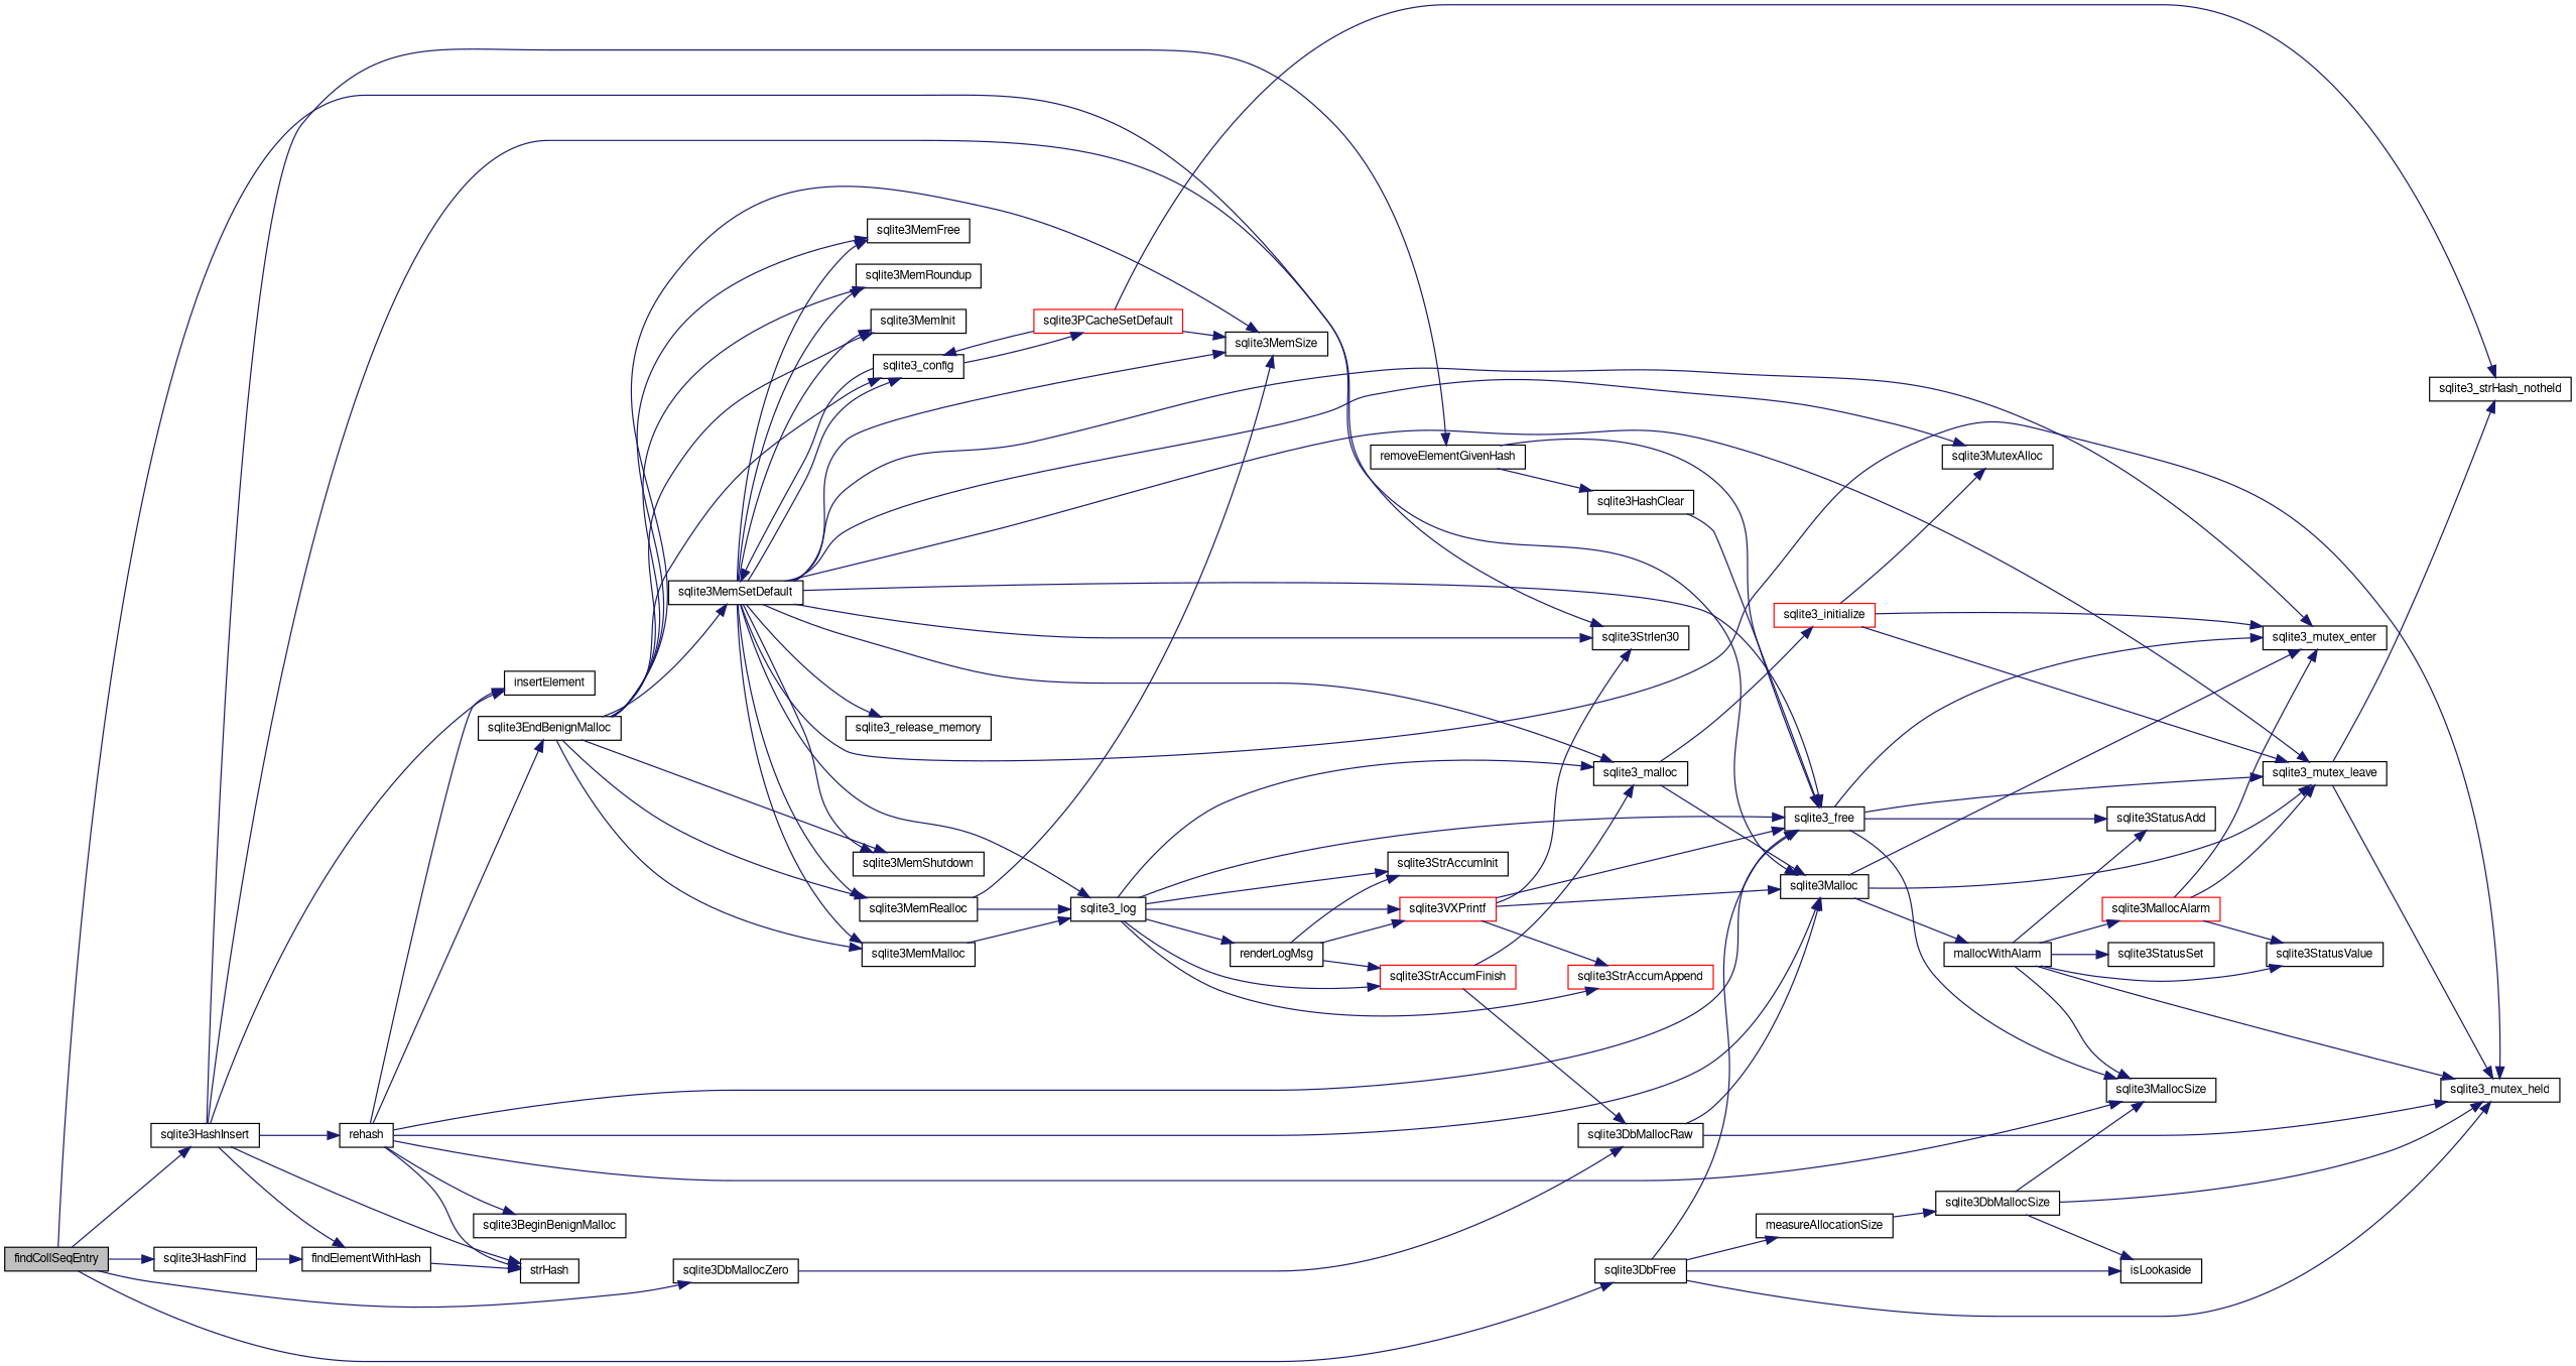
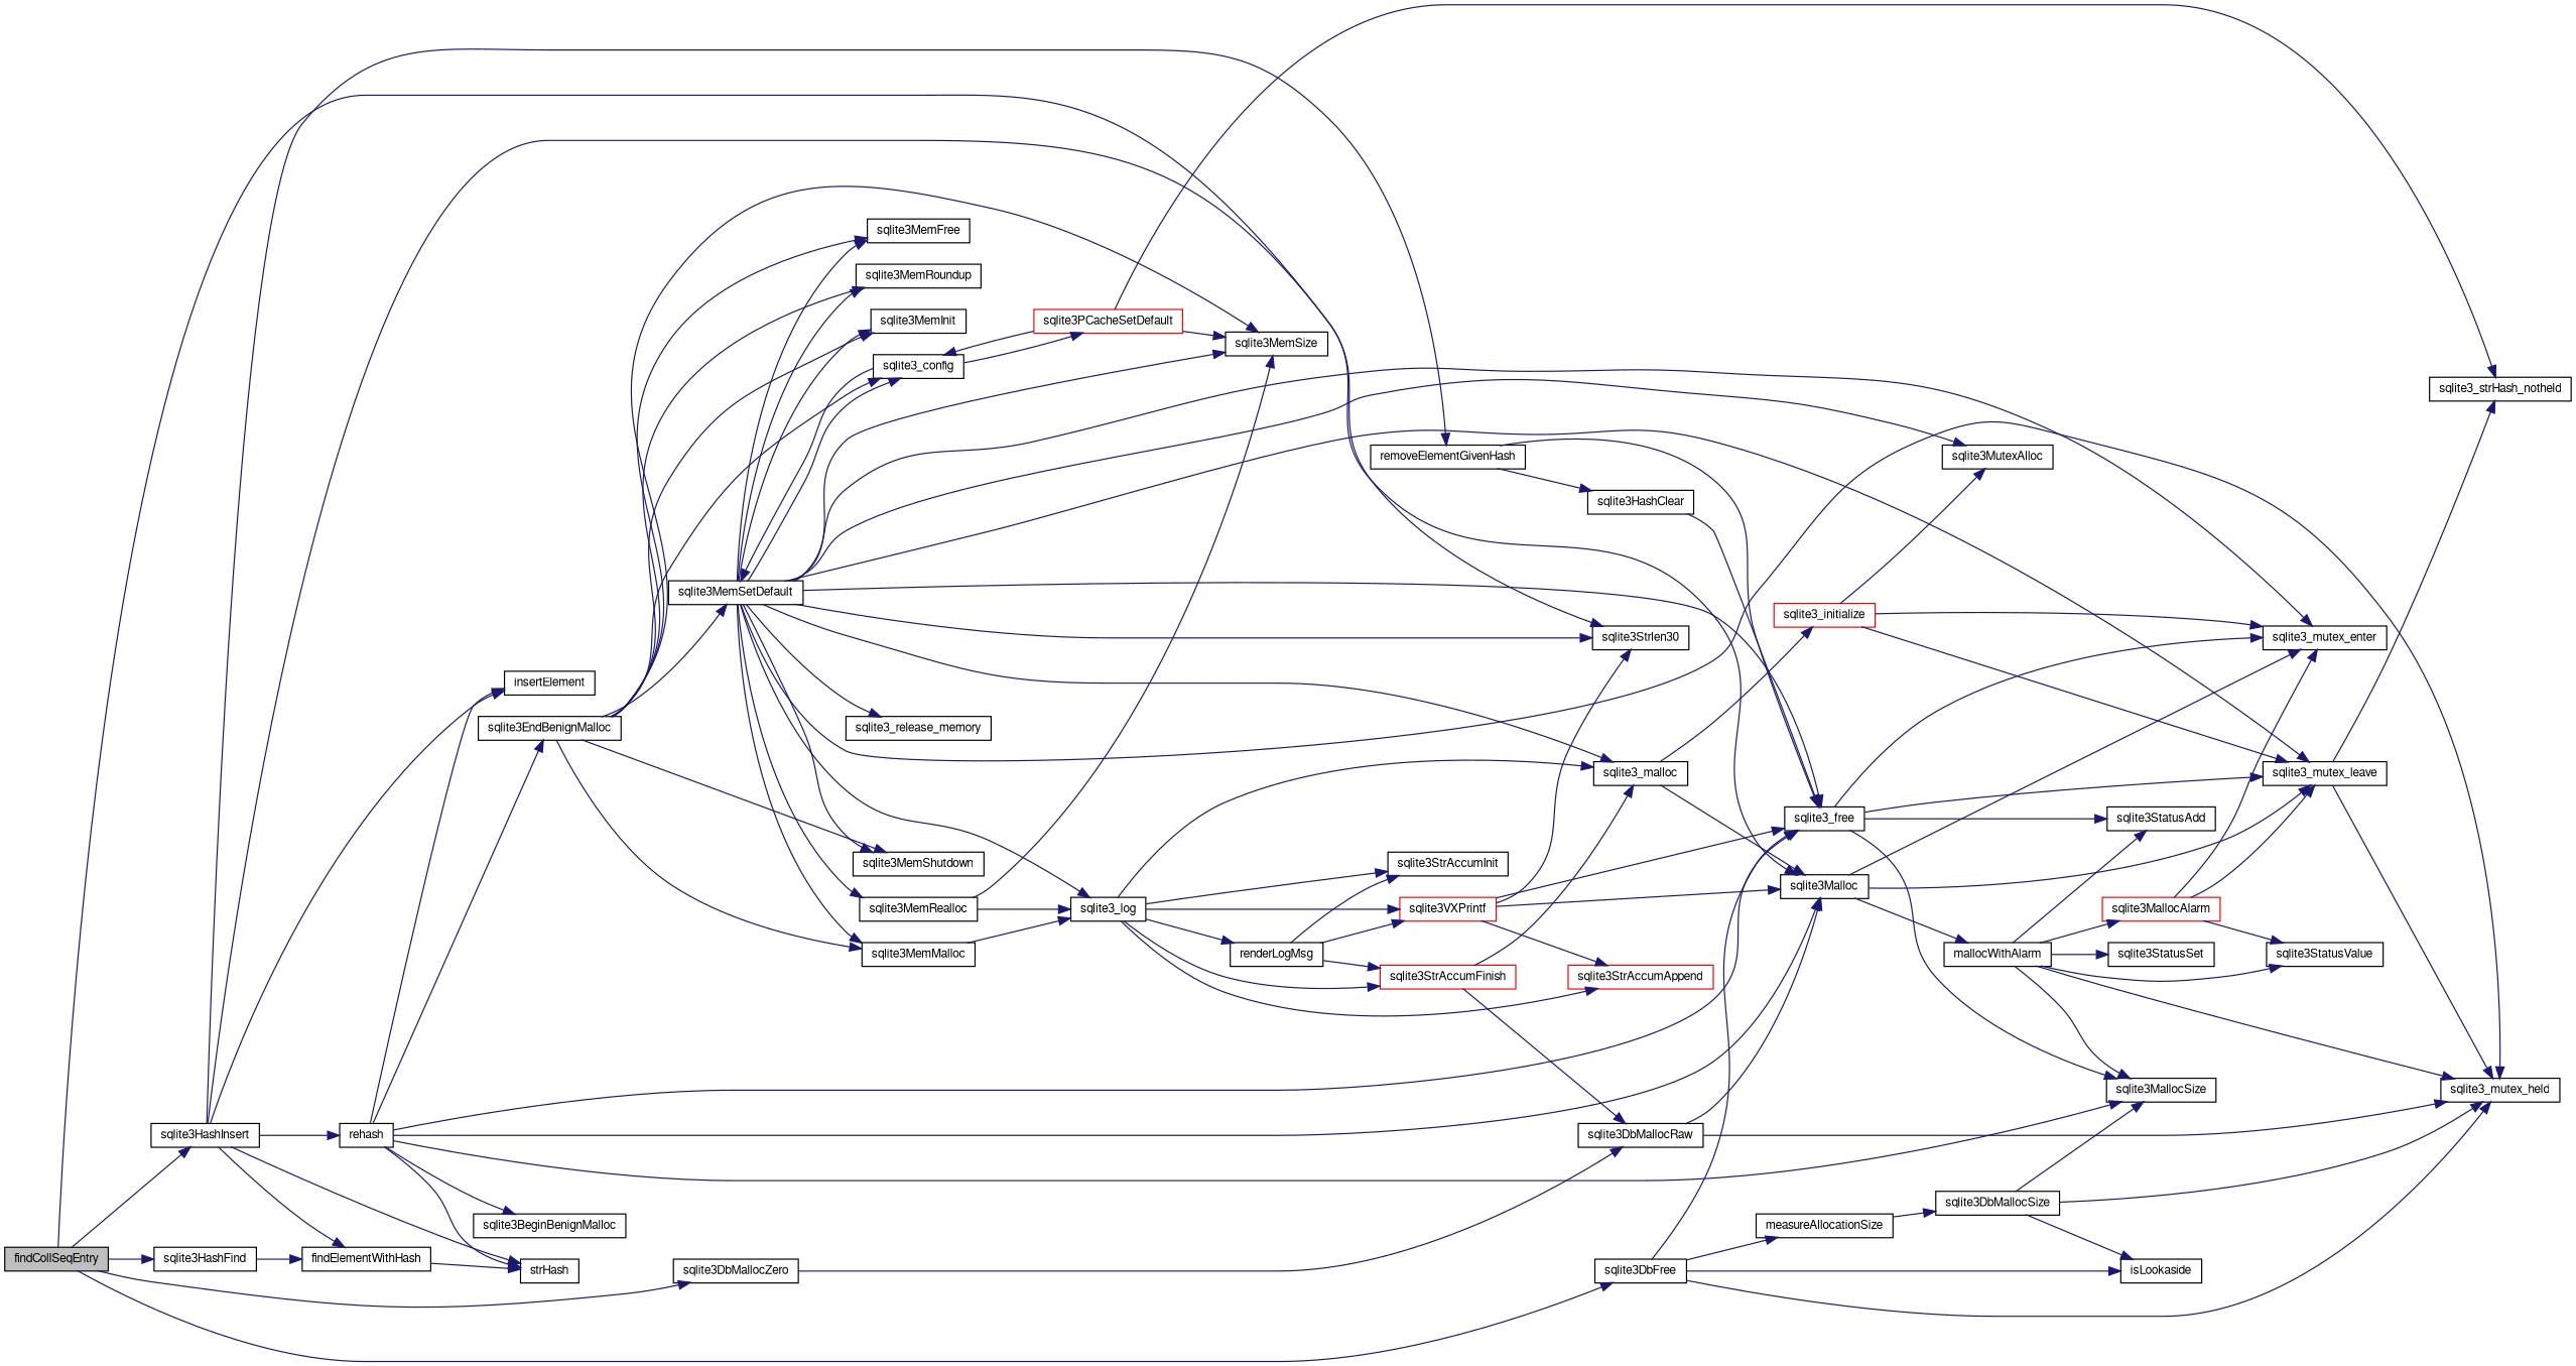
  digraph {
    rankdir=LR
    node [color=black fillcolor=white fontname=FreeSans fontsize=10 shape=record style=filled]
    edge [color=midnightblue fontname=FreeSans fontsize=10 labelfontname=FreeSans labelfontsize=10 style=solid]
    n1 [fillcolor=grey75 fontcolor=black height=0.2 label=findCollSeqEntry width=0.4]
    n2 [height=0.2 label=sqlite3HashFind width=0.4]
    n3 [height=0.2 label=sqlite3Strlen30 width=0.4]
    n4 [height=0.2 label=sqlite3DbMallocZero width=0.4]
    n5 [height=0.2 label=sqlite3HashInsert width=0.4]
    n6 [height=0.2 label=sqlite3DbFree width=0.4]
    n7 [height=0.2 label=findElementWithHash width=0.4]
    n8 [height=0.2 label=sqlite3DbMallocRaw width=0.4]
    n9 [height=0.2 label=strHash width=0.4]
    n10 [height=0.2 label=sqlite3Malloc width=0.4]
    n11 [height=0.2 label=removeElementGivenHash width=0.4]
    n12 [height=0.2 label=rehash width=0.4]
    n13 [height=0.2 label=insertElement width=0.4]
    n14 [height=0.2 label=sqlite3_mutex_held width=0.4]
    n15 [height=0.2 label=sqlite3_free width=0.4]
    n16 [height=0.2 label=measureAllocationSize width=0.4]
    n17 [height=0.2 label=isLookaside width=0.4]
    n18 [height=0.2 label=sqlite3_mutex_enter width=0.4]
    n19 [height=0.2 label=mallocWithAlarm width=0.4]
    n20 [height=0.2 label=sqlite3_mutex_leave width=0.4]
    n21 [height=0.2 label=sqlite3StatusSet width=0.4]
    n22 [height=0.2 label=sqlite3StatusValue width=0.4]
    n23 [color=red height=0.2 label=sqlite3MallocAlarm width=0.4]
    n24 [height=0.2 label=sqlite3MallocSize width=0.4]
    n25 [height=0.2 label=sqlite3StatusAdd width=0.4]
    n26 [height=0.2 label=sqlite3_strHash_notheld width=0.4]
    n27 [height=0.2 label=sqlite3HashClear width=0.4]
    n28 [height=0.2 label=sqlite3BeginBenignMalloc width=0.4]
    n29 [height=0.2 label=sqlite3EndBenignMalloc width=0.4]
    n30 [height=0.2 label=sqlite3MemMalloc width=0.4]
    n31 [height=0.2 label=sqlite3MemFree width=0.4]
    n32 [height=0.2 label=sqlite3MemRealloc width=0.4]
    n33 [height=0.2 label=sqlite3MemSize width=0.4]
    n34 [height=0.2 label=sqlite3MemRoundup width=0.4]
    n35 [height=0.2 label=sqlite3MemInit width=0.4]
    n36 [height=0.2 label=sqlite3MemShutdown width=0.4]
    n37 [height=0.2 label=sqlite3MemSetDefault width=0.4]
    n38 [height=0.2 label=sqlite3_config width=0.4]
    n39 [height=0.2 label=sqlite3_log width=0.4]
    n40 [height=0.2 label=sqlite3_malloc width=0.4]
    n41 [height=0.2 label=sqlite3MutexAlloc width=0.4]
    n42 [height=0.2 label=sqlite3_release_memory width=0.4]
    n43 [color=red height=0.2 label=sqlite3PCacheSetDefault width=0.4]
    n44 [height=0.2 label=renderLogMsg width=0.4]
    n45 [height=0.2 label=sqlite3StrAccumInit width=0.4]
    n46 [color=red height=0.2 label=sqlite3VXPrintf width=0.4]
    n47 [color=red height=0.2 label=sqlite3StrAccumAppend width=0.4]
    n48 [color=red height=0.2 label=sqlite3StrAccumFinish width=0.4]
    n49 [color=red height=0.2 label=sqlite3_initialize width=0.4]
    n50 [height=0.2 label=sqlite3DbMallocSize width=0.4]
    n1 -> n2
    n1 -> n3
    n1 -> n4
    n1 -> n5
    n1 -> n6
    n2 -> n7
    n4 -> n8
    n5 -> n7
    n5 -> n9
    n5 -> n10
    n5 -> n11
    n5 -> n12
    n5 -> n13
    n6 -> n14
    n6 -> n15
    n6 -> n16
    n6 -> n17
    n7 -> n9
    n8 -> n10
    n8 -> n14
    n10 -> n18
    n10 -> n19
    n10 -> n20
    n11 -> n15
    n11 -> n27
    n12 -> n9
    n12 -> n10
    n12 -> n13
    n12 -> n15
    n12 -> n24
    n12 -> n28
    n12 -> n29
    n15 -> n18
    n15 -> n20
    n15 -> n24
    n15 -> n25
    n16 -> n50
    n19 -> n14
    n19 -> n21
    n19 -> n22
    n19 -> n23
    n19 -> n24
    n19 -> n25
    n20 -> n14
    n20 -> n26
    n23 -> n18
    n23 -> n20
    n23 -> n22
    n27 -> n15
    n29 -> n30
    n29 -> n31
-   n29 -> n32
    n29 -> n33
    n29 -> n34
    n29 -> n35
    n29 -> n36
    n29 -> n37
    n29 -> n38
    n30 -> n39
    n32 -> n33
    n32 -> n39
    n37 -> n3
    n37 -> n14
    n37 -> n15
    n37 -> n18
    n37 -> n20
    n37 -> n30
    n37 -> n31
    n37 -> n32
    n37 -> n33
    n37 -> n34
    n37 -> n35
    n37 -> n36
    n37 -> n38
    n37 -> n39
    n37 -> n40
    n37 -> n41
    n37 -> n42
    n38 -> n37
    n38 -> n43
-   n39 -> n15
    n39 -> n40
    n39 -> n44
    n39 -> n45
    n39 -> n46
    n39 -> n47
    n39 -> n48
    n40 -> n10
    n40 -> n49
    n43 -> n26
    n43 -> n33
    n43 -> n38
    n44 -> n45
    n44 -> n46
    n44 -> n48
    n46 -> n3
    n46 -> n10
    n46 -> n15
    n46 -> n47
    n48 -> n8
    n48 -> n40
    n49 -> n18
    n49 -> n20
    n49 -> n41
    n50 -> n14
    n50 -> n17
    n50 -> n24
  }
